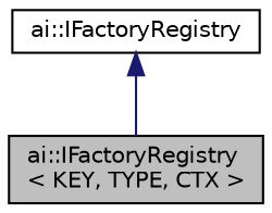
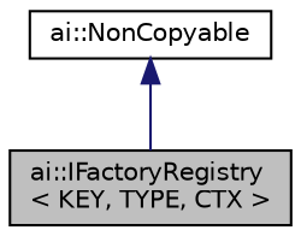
  digraph {
    node [color=black fontname=Helvetica fontsize=10 shape=record style=filled]
    n1 [fillcolor=grey75 fontcolor=black height=0.2 label="ai::IFactoryRegistry\l\< KEY, TYPE, CTX \>" width=0.4]
-   n2 [fillcolor=white height=0.2 label="ai::IFactoryRegistry" width=0.4]
+   n2 [fillcolor=white height=0.2 label="ai::NonCopyable" width=0.4]
    n2 -> n1 [color=midnightblue dir=back fontname=Helvetica fontsize=10 labelfontname=Helvetica labelfontsize=10 style=solid]
  }
